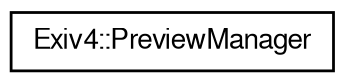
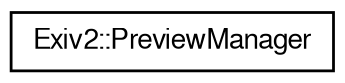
  digraph {
    rankdir=TB
-   n1 [color=black fillcolor=white fontname=FreeSans fontsize=10 height=0.2 label="Exiv4::PreviewManager" shape=record style=filled width=0.4]
+   n1 [color=black fillcolor=white fontname=FreeSans fontsize=10 height=0.2 label="Exiv2::PreviewManager" shape=record style=filled width=0.4]
  }
